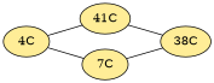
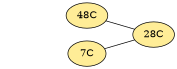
  graph {
    rankdir=LR
    node [fillcolor="#FFED97" style=radial]
    edge [penwidth=1]
-   "4C"
-   "41C"
+   "41C" [label="48C"]
    "7C"
-   "38C"
-   "4C" -- "41C"
-   "4C" -- "7C"
+   "38C" [label="28C"]
    "41C" -- "38C"
    "7C" -- "38C"
  }
